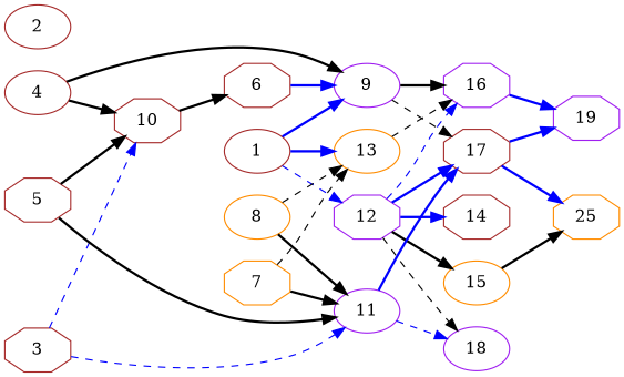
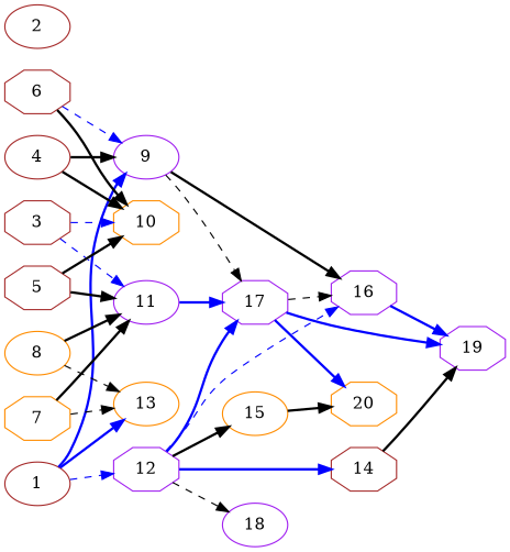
  digraph {
    rankdir=LR
    node [alpha=0.05 color=brown shape=octagon]
    edge [color=black style=bold]
    1 [alpha=0.19 expect_size=19810304 shape=ellipse]
    9 [color=purple expect_size=44514304 shape=ellipse]
    12 [alpha=0.09 color=purple expect_size=19146752]
    13 [alpha=0.10 color=darkorange expect_size=20574208 shape=ellipse]
    16 [alpha=0.04 color=purple expect_size=27321344]
-   17 [alpha=0.11 expect_size=48850944]
+   17 [alpha=0.11 color=purple expect_size=48850944]
    18 [alpha=0.04 color=purple expect_size=44231680 shape=ellipse]
    14 [expect_size=25123840]
    15 [alpha=0.18 color=darkorange expect_size=7778304 shape=ellipse]
    19 [color=purple expect_size=38936576]
-   20 [alpha=0.14 color=darkorange expect_size=51633152 label=25]
+   20 [alpha=0.14 color=darkorange expect_size=51633152]
    2 [alpha=0.01 expect_size=18318336 shape=ellipse]
    3 [alpha=0.02 expect_size=47412224]
-   10 [alpha=0.13 expect_size=42060800]
+   10 [alpha=0.13 color=darkorange expect_size=42060800]
    11 [alpha=0.00 color=purple expect_size=21140480 shape=ellipse]
    4 [alpha=0.13 expect_size=5328896 shape=ellipse]
    5 [alpha=0.08 expect_size=12815360]
    6 [alpha=0.09 expect_size=48494592]
    7 [alpha=0.18 color=darkorange expect_size=7878656]
    8 [alpha=0.18 color=darkorange expect_size=23346176 shape=ellipse]
    1 -> 9 [color=blue]
    1 -> 12 [color=blue style=dashed]
    1 -> 13 [color=blue]
    9 -> 16
    9 -> 17 [style=dashed]
    12 -> 16 [color=blue style=dashed]
    12 -> 17 [color=blue]
    12 -> 18 [style=dashed]
    12 -> 14 [color=blue]
    12 -> 15
-   13 -> 16 [style=dashed]
+   17 -> 16 [style=dashed]
    16 -> 19 [color=blue]
    17 -> 19 [color=blue]
    17 -> 20 [color=blue]
+   14 -> 19
    15 -> 20
    3 -> 10 [color=blue style=dashed]
    3 -> 11 [color=blue style=dashed]
    11 -> 17 [color=blue]
-   11 -> 18 [color=blue style=dashed]
    4 -> 9
    4 -> 10
    5 -> 10
    5 -> 11
-   6 -> 9 [color=blue]
-   10 -> 6
+   6 -> 9 [color=blue style=dashed]
+   6 -> 10
    7 -> 13 [style=dashed]
    7 -> 11
    8 -> 13 [style=dashed]
    8 -> 11
  }
